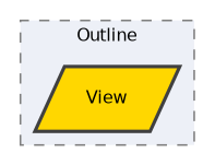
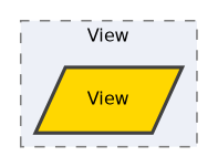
  digraph {
    compound=true
    n1 [color=grey25 fillcolor=gold fontname=Helvetica fontsize=10 height=0.2 label=View shape=parallelogram style="filled,bold" width=0.4]
    subgraph cluster_1 {
      bgcolor="#edf0f7"
      fontname=Helvetica
      fontsize=10
-     label=Outline
+     label=View
      pencolor=grey50
      style="filled,dashed"
      n1
    }
  }
